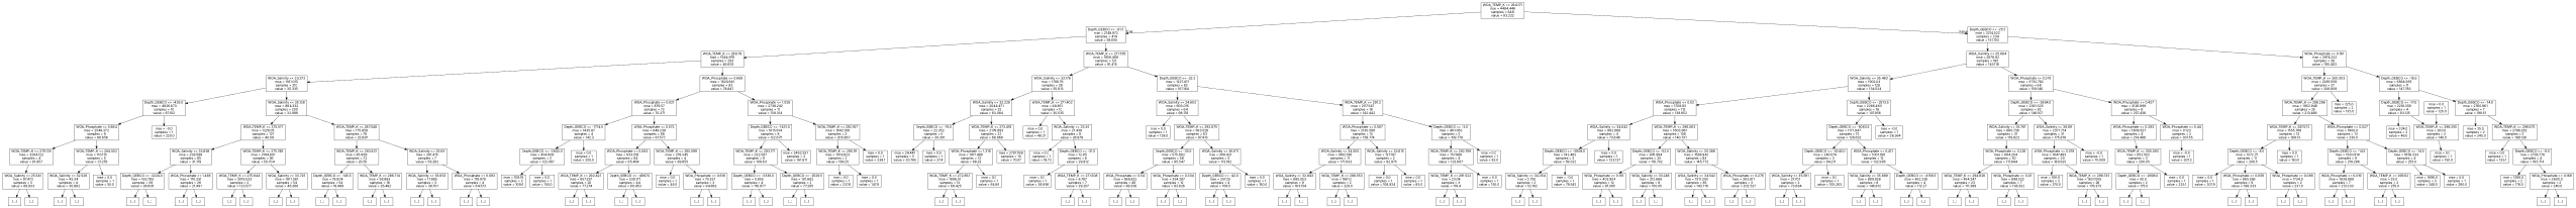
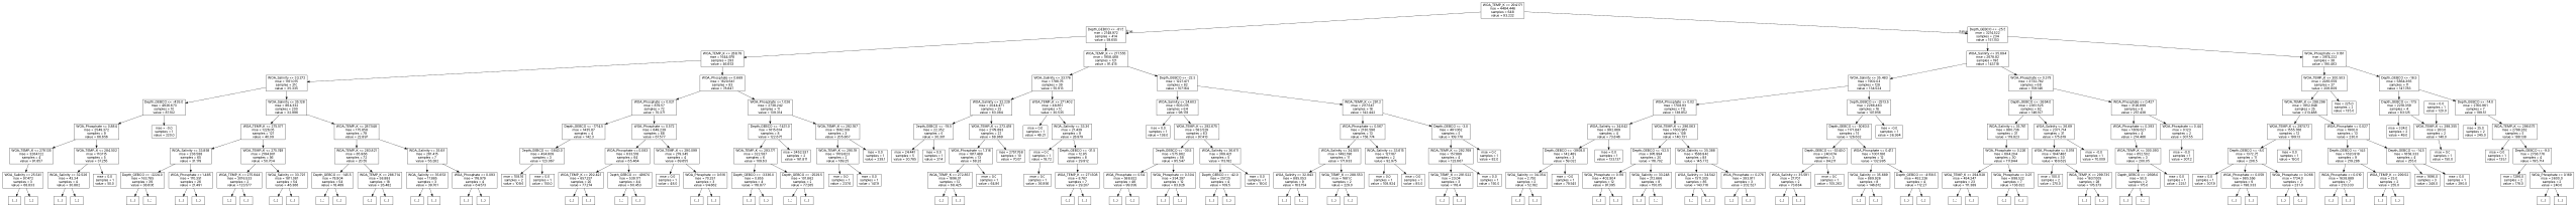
  digraph {
    fontname=Inter
    node [fontname=Inter shape=box]
    edge [fontname=Inter]
    n1 [label="WOA_TEMP_K <= 294.171\nmse = 4484.446\nsamples = 648\nvalue = 93.222"]
    n2 [label="Depth_GEBCO <= -81.5\nmse = 2148.972\nsamples = 414\nvalue = 59.655"]
    n3 [label="Depth_GEBCO <= -25.5\nmse = 3214.522\nsamples = 234\nvalue = 151.153"]
    n4 [label="WOA_TEMP_K <= 288.79\nmse = 1644.978\nsamples = 293\nvalue = 46.653"]
    n5 [label="WOA_TEMP_K <= 277.555\nmse = 1958.468\nsamples = 121\nvalue = 91.415"]
    n6 [label="WOA_Salinity <= 35.694\nmse = 2678.82\nsamples = 196\nvalue = 143.118"]
    n7 [label="WOA_Phosphate <= 0.161\nmse = 3974.232\nsamples = 38\nvalue = 190.463"]
    n8 [label="WOA_Salinity <= 33.272\nmse = 1161.015\nsamples = 210\nvalue = 35.335"]
    n9 [label="WOA_Phosphate <= 0.669\nmse = 1620.641\nsamples = 83\nvalue = 78.847"]
    n10 [label="WOA_Salinity <= 33.176\nmse = 1786.76\nsamples = 39\nvalue = 55.913"]
    n11 [label="Depth_GEBCO <= -22.5\nmse = 1227.471\nsamples = 82\nvalue = 107.164"]
    n12 [label="Depth_GEBCO <= -435.0\nmse = 4926.673\nsamples = 10\nvalue = 87.102"]
    n13 [label="WOA_Salinity <= 35.128\nmse = 864.332\nsamples = 200\nvalue = 32.996"]
    n14 [label="WOA_Phosphate <= 0.021\nmse = 879.57\nsamples = 72\nvalue = 70.371"]
    n15 [label="WOA_Phosphate <= 1.026\nmse = 2738.242\nsamples = 11\nvalue = 139.314"]
    n16 [label="WOA_Phosphate <= 0.884\nmse = 2549.372\nsamples = 9\nvalue = 66.656"]
    n17 [label="mse = -0.0\nsamples = 1\nvalue = 220.0"]
    n18 [label="WOA_TEMP_K <= 275.571\nmse = 1226.05\nsamples = 121\nvalue = 40.09"]
    n19 [label="WOA_TEMP_K <= 287.548\nmse = 175.858\nsamples = 79\nvalue = 22.897"]
    n20 [label="WOA_TEMP_K <= 279.135\nmse = 3264.122\nsamples = 4\nvalue = 91.857"]
    n21 [label="WOA_TEMP_K <= 284.502\nmse = 110.115\nsamples = 5\nvalue = 37.255"]
    n22 [label="WOA_Salinity <= 25.541\nmse = 97.472\nsamples = 3\nvalue = 68.833"]
    n23 [label="WOA_Salinity <= 32.526\nmse = 43.34\nsamples = 4\nvalue = 30.882"]
    n24 [label="mse = 0.0\nsamples = 1\nvalue = 50.0"]
    n25 [label="(...)"]
    n26 [label="(...)"]
    n27 [label="(...)"]
    n28 [label="(...)"]
    n29 [label="WOA_Salinity <= 33.858\nmse = 238.588\nsamples = 65\nvalue = 31.179"]
    n30 [label="WOA_TEMP_K <= 275.749\nmse = 2194.901\nsamples = 56\nvalue = 50.704"]
    n31 [label="WOA_TEMP_K <= 283.821\nmse = 85.966\nsamples = 72\nvalue = 20.55"]
    n32 [label="WOA_Salinity <= 35.68\nmse = 261.415\nsamples = 7\nvalue = 56.282"]
    n33 [label="Depth_GEBCO <= -2224.0\nmse = 163.785\nsamples = 39\nvalue = 38.606"]
    n34 [label="WOA_Phosphate <= 1.485\nmse = 170.351\nsamples = 26\nvalue = 21.491"]
    n35 [label="WOA_TEMP_K <= 275.644\nmse = 3016.533\nsamples = 2\nvalue = 123.577"]
    n36 [label="WOA_Salinity <= 33.725\nmse = 1811.081\nsamples = 54\nvalue = 46.366"]
    n37 [label="(...)"]
    n38 [label="(...)"]
    n39 [label="(...)"]
    n40 [label="(...)"]
    n41 [label="(...)"]
    n42 [label="(...)"]
    n43 [label="(...)"]
    n44 [label="(...)"]
    n45 [label="Depth_GEBCO <= -145.5\nmse = 78.904\nsamples = 54\nvalue = 18.489"]
    n46 [label="WOA_TEMP_K <= 286.714\nmse = 58.888\nsamples = 18\nvalue = 26.482"]
    n47 [label="WOA_Salinity <= 35.653\nmse = 17.885\nsamples = 3\nvalue = 39.701"]
    n48 [label="WOA_Phosphate <= 0.093\nmse = 176.979\nsamples = 4\nvalue = 64.573"]
    n49 [label="(...)"]
    n50 [label="(...)"]
    n51 [label="(...)"]
    n52 [label="(...)"]
    n53 [label="(...)"]
    n54 [label="(...)"]
    n55 [label="(...)"]
    n56 [label="(...)"]
    n57 [label="Depth_GEBCO <= -1714.5\nmse = 1435.87\nsamples = 4\nvalue = 142.3"]
    n58 [label="WOA_Phosphate <= 0.572\nmse = 649.239\nsamples = 68\nvalue = 67.577"]
    n59 [label="Depth_GEBCO <= -1431.0\nmse = 1615.614\nsamples = 8\nvalue = 122.675"]
    n60 [label="WOA_TEMP_K <= 292.187\nmse = 1692.109\nsamples = 3\nvalue = 205.867"]
    n61 [label="Depth_GEBCO <= -3843.0\nmse = 434.809\nsamples = 3\nvalue = 123.067"]
-   n62 [label="mse = 0.0\nsamples = 1\nvalue = 200.0"]
    n63 [label="WOA_Phosphate <= 0.083\nmse = 633.518\nsamples = 64\nvalue = 65.464"]
    n64 [label="WOA_TEMP_K <= 290.099\nmse = 279.345\nsamples = 4\nvalue = 89.655"]
    n65 [label="mse = 108.16\nsamples = 2\nvalue = 109.6"]
    n66 [label="mse = 0.0\nsamples = 1\nvalue = 150.0"]
    n67 [label="WOA_TEMP_K <= 292.423\nmse = 657.257\nsamples = 20\nvalue = 77.274"]
    n68 [label="Depth_GEBCO <= -4987.0\nmse = 539.171\nsamples = 44\nvalue = 60.453"]
    n69 [label="mse = 0.0\nsamples = 1\nvalue = 48.0"]
    n70 [label="WOA_Phosphate <= 0.616\nmse = 70.257\nsamples = 3\nvalue = 94.862"]
    n71 [label="(...)"]
    n72 [label="(...)"]
    n73 [label="(...)"]
    n74 [label="(...)"]
    n75 [label="(...)"]
    n76 [label="(...)"]
    n77 [label="WOA_TEMP_K <= 293.171\nmse = 322.587\nsamples = 6\nvalue = 109.63"]
    n78 [label="mse = 3452.537\nsamples = 2\nvalue = 161.811"]
    n79 [label="WOA_TEMP_K <= 290.19\nmse = 1709.823\nsamples = 2\nvalue = 189.25"]
    n80 [label="mse = 0.0\nsamples = 1\nvalue = 239.1"]
    n81 [label="Depth_GEBCO <= -3336.0\nmse = 0.855\nsamples = 4\nvalue = 118.877"]
    n82 [label="Depth_GEBCO <= -2529.5\nmse = 101.862\nsamples = 2\nvalue = 77.265"]
    n83 [label="(...)"]
    n84 [label="(...)"]
    n85 [label="(...)"]
    n86 [label="(...)"]
    n87 [label="mse = 0.0\nsamples = 1\nvalue = 237.6"]
    n88 [label="mse = 0.0\nsamples = 1\nvalue = 147.9"]
    n89 [label="WOA_Salinity <= 32.229\nmse = 2044.471\nsamples = 29\nvalue = 63.084"]
    n90 [label="WOA_TEMP_K <= 271.402\nmse = 48.851\nsamples = 10\nvalue = 30.535"]
    n91 [label="WOA_Salinity <= 24.602\nmse = 603.015\nsamples = 64\nvalue = 98.178"]
    n92 [label="WOA_TEMP_K <= 291.2\nmse = 2117.547\nsamples = 18\nvalue = 142.442"]
    n93 [label="Depth_GEBCO <= -19.5\nmse = 22.352\nsamples = 6\nvalue = 30.301"]
    n94 [label="WOA_TEMP_K <= 273.418\nmse = 2179.893\nsamples = 23\nvalue = 68.969"]
    n95 [label="mse = 0.0\nsamples = 1\nvalue = 49.21"]
    n96 [label="WOA_Salinity <= 33.36\nmse = 21.439\nsamples = 9\nvalue = 28.979"]
    n97 [label="mse = 24.441\nsamples = 5\nvalue = 30.785"]
    n98 [label="mse = 0.0\nsamples = 1\nvalue = 27.4"]
    n99 [label="WOA_Phosphate <= 1.316\nmse = 1817.489\nsamples = 13\nvalue = 68.28"]
    n100 [label="mse = 2757.768\nsamples = 10\nvalue = 70.07"]
    n101 [label="WOA_TEMP_K <= 272.853\nmse = 1896.01\nsamples = 12\nvalue = 68.425"]
    n102 [label="mse = 0.0\nsamples = 1\nvalue = 64.96"]
    n103 [label="(...)"]
    n104 [label="(...)"]
    n105 [label="mse = 0.0\nsamples = 1\nvalue = 18.72"]
    n106 [label="Depth_GEBCO <= -31.5\nmse = 12.95\nsamples = 8\nvalue = 29.912"]
    n107 [label="WOA_TEMP_K <= 271.508\nmse = 8.787\nsamples = 7\nvalue = 29.207"]
    n108 [label="mse = 0.0\nsamples = 1\nvalue = 36.956"]
    n109 [label="(...)"]
    n110 [label="(...)"]
    n111 [label="mse = 0.0\nsamples = 1\nvalue = 138.0"]
    n112 [label="WOA_TEMP_K <= 292.675\nmse = 583.529\nsamples = 63\nvalue = 97.413"]
    n113 [label="WOA_Phosphate <= 0.567\nmse = 2130.596\nsamples = 13\nvalue = 158.774"]
    n114 [label="Depth_GEBCO <= -3.0\nmse = 491.062\nsamples = 5\nvalue = 109.778"]
    n115 [label="Depth_GEBCO <= -30.5\nmse = 575.962\nsamples = 58\nvalue = 95.547"]
    n116 [label="WOA_Salinity <= 36.611\nmse = 369.421\nsamples = 5\nvalue = 113.182"]
    n117 [label="WOA_Phosphate <= 0.54\nmse = 588.822\nsamples = 46\nvalue = 99.399"]
    n118 [label="WOA_Phosphate <= 0.304\nmse = 354.297\nsamples = 12\nvalue = 83.826"]
    n119 [label="Depth_GEBCO <= -42.0\nmse = 257.25\nsamples = 4\nvalue = 109.5"]
    n120 [label="mse = 0.0\nsamples = 1\nvalue = 150.0"]
    n121 [label="(...)"]
    n122 [label="(...)"]
    n123 [label="(...)"]
    n124 [label="(...)"]
    n125 [label="(...)"]
    n126 [label="(...)"]
    n127 [label="WOA_Salinity <= 34.505\nmse = 1492.196\nsamples = 11\nvalue = 171.933"]
    n128 [label="WOA_Salinity <= 33.615\nmse = 127.187\nsamples = 2\nvalue = 92.975"]
    n129 [label="WOA_TEMP_K <= 292.769\nmse = 157.889\nsamples = 4\nvalue = 123.667"]
    n130 [label="mse = 0.0\nsamples = 1\nvalue = 82.0"]
    n131 [label="WOA_Salinity <= 32.843\nmse = 885.053\nsamples = 9\nvalue = 163.154"]
    n132 [label="WOA_TEMP_K <= 288.553\nmse = 1681.0\nsamples = 2\nvalue = 229.0"]
    n133 [label="mse = 0.0\nsamples = 1\nvalue = 108.924"]
    n134 [label="mse = 0.0\nsamples = 1\nvalue = 85.0"]
    n135 [label="(...)"]
    n136 [label="(...)"]
    n137 [label="(...)"]
    n138 [label="(...)"]
    n139 [label="WOA_TEMP_K <= 291.522\nmse = 23.04\nsamples = 3\nvalue = 118.4"]
    n140 [label="mse = 0.0\nsamples = 1\nvalue = 150.0"]
    n141 [label="(...)"]
    n142 [label="(...)"]
    n143 [label="WOA_Salinity <= 35.483\nmse = 1902.04\nsamples = 128\nvalue = 134.524"]
    n144 [label="WOA_Phosphate <= 0.378\nmse = 3732.782\nsamples = 68\nvalue = 159.146"]
    n145 [label="WOA_TEMP_K <= 300.503\nmse = 2285.559\nsamples = 27\nvalue = 206.809"]
    n146 [label="Depth_GEBCO <= -16.5\nmse = 5864.365\nsamples = 11\nvalue = 147.783"]
    n147 [label="WOA_Phosphate <= 0.02\nmse = 1708.93\nsamples = 112\nvalue = 138.852"]
    n148 [label="Depth_GEBCO <= -2513.5\nmse = 2266.463\nsamples = 16\nvalue = 107.956"]
    n149 [label="Depth_GEBCO <= -3654.0\nmse = 2361.525\nsamples = 62\nvalue = 146.107"]
    n150 [label="WOA_Phosphate <= 0.427\nmse = 3126.899\nsamples = 6\nvalue = 257.438"]
    n151 [label="WOA_Salinity <= 34.642\nmse = 992.869\nsamples = 4\nvalue = 73.846"]
    n152 [label="WOA_TEMP_K <= 296.063\nmse = 1603.961\nsamples = 108\nvalue = 140.731"]
    n153 [label="Depth_GEBCO <= -5063.5\nmse = 1171.847\nsamples = 15\nvalue = 126.632"]
    n154 [label="mse = -0.0\nsamples = 1\nvalue = 36.364"]
    n155 [label="Depth_GEBCO <= -3908.0\nmse = 142.489\nsamples = 3\nvalue = 59.023"]
    n156 [label="mse = 0.0\nsamples = 1\nvalue = 133.137"]
    n157 [label="Depth_GEBCO <= -52.5\nmse = 976.994\nsamples = 20\nvalue = 116.702"]
    n158 [label="WOA_Salinity <= 35.388\nmse = 1588.943\nsamples = 88\nvalue = 145.772"]
    n159 [label="WOA_Salinity <= 34.354\nmse = 2.793\nsamples = 2\nvalue = 52.182"]
    n160 [label="mse = -0.0\nsamples = 1\nvalue = 79.545"]
    n161 [label="(...)"]
    n162 [label="(...)"]
    n163 [label="WOA_Phosphate <= 0.116\nmse = 402.904\nsamples = 12\nvalue = 97.395"]
    n164 [label="WOA_Salinity <= 33.248\nmse = 212.666\nsamples = 8\nvalue = 150.05"]
    n165 [label="WOA_Salinity <= 34.542\nmse = 1511.305\nsamples = 85\nvalue = 143.716"]
    n166 [label="WOA_Phosphate <= 0.276\nmse = 393.911\nsamples = 3\nvalue = 202.527"]
    n167 [label="(...)"]
    n168 [label="(...)"]
    n169 [label="(...)"]
    n170 [label="(...)"]
    n171 [label="(...)"]
    n172 [label="(...)"]
    n173 [label="(...)"]
    n174 [label="(...)"]
    n175 [label="Depth_GEBCO <= -5340.0\nmse = 240.074\nsamples = 3\nvalue = 84.211"]
    n176 [label="WOA_Phosphate <= 0.413\nmse = 1001.186\nsamples = 12\nvalue = 132.995"]
    n177 [label="WOA_Salinity <= 35.591\nmse = 27.701\nsamples = 2\nvalue = 73.684"]
    n178 [label="mse = 0.0\nsamples = 1\nvalue = 105.263"]
    n179 [label="WOA_Salinity <= 35.689\nmse = 889.926\nsamples = 8\nvalue = 146.812"]
    n180 [label="Depth_GEBCO <= -4156.5\nmse = 452.226\nsamples = 4\nvalue = 112.27"]
    n181 [label="(...)"]
    n182 [label="(...)"]
    n183 [label="(...)"]
    n184 [label="(...)"]
    n185 [label="(...)"]
    n186 [label="(...)"]
    n187 [label="WOA_Salinity <= 35.761\nmse = 880.736\nsamples = 31\nvalue = 119.823"]
    n188 [label="WOA_Salinity <= 36.69\nmse = 2371.714\nsamples = 31\nvalue = 175.819"]
    n189 [label="WOA_Phosphate <= 0.393\nmse = 1809.627\nsamples = 4\nvalue = 214.486"]
    n190 [label="WOA_Phosphate <= 0.44\nmse = 0.123\nsamples = 2\nvalue = 307.55"]
    n191 [label="WOA_Phosphate <= 0.226\nmse = 694.204\nsamples = 30\nvalue = 117.844"]
    n192 [label="WOA_Phosphate <= 0.018\nmse = 1947.486\nsamples = 30\nvalue = 180.629"]
    n193 [label="mse = -0.0\nsamples = 1\nvalue = 70.009"]
    n194 [label="WOA_TEMP_K <= 294.928\nmse = 454.247\nsamples = 23\nvalue = 111.389"]
    n195 [label="WOA_Phosphate <= 0.25\nmse = 898.522\nsamples = 7\nvalue = 138.823"]
    n196 [label="(...)"]
    n197 [label="(...)"]
    n198 [label="(...)"]
    n199 [label="(...)"]
    n200 [label="mse = 100.0\nsamples = 2\nvalue = 270.0"]
    n201 [label="WOA_TEMP_K <= 299.739\nmse = 1637.005\nsamples = 28\nvalue = 176.373"]
    n202 [label="(...)"]
    n203 [label="(...)"]
    n204 [label="WOA_TEMP_K <= 300.093\nmse = 652.502\nsamples = 3\nvalue = 200.05"]
    n205 [label="mse = -0.0\nsamples = 1\nvalue = 307.2"]
    n206 [label="Depth_GEBCO <= -2698.0\nmse = 50.0\nsamples = 2\nvalue = 175.0"]
    n207 [label="mse = 0.0\nsamples = 1\nvalue = 225.1"]
    n208 [label="(...)"]
    n209 [label="(...)"]
    n210 [label="mse = 0.0\nsamples = 1\nvalue = 307.9"]
    n211 [label="WOA_TEMP_K <= 298.296\nmse = 1952.948\nsamples = 25\nvalue = 213.488"]
    n212 [label="mse = 225.0\nsamples = 2\nvalue = 135.0"]
    n213 [label="Depth_GEBCO <= -17.5\nmse = 2218.359\nsamples = 4\nvalue = 83.125"]
    n214 [label="Depth_GEBCO <= -14.0\nmse = 2760.961\nsamples = 7\nvalue = 199.51"]
    n215 [label="WOA_TEMP_K <= 297.572\nmse = 1555.766\nsamples = 12\nvalue = 199.13"]
    n216 [label="WOA_Phosphate <= 0.027\nmse = 1900.0\nsamples = 13\nvalue = 230.0"]
    n217 [label="Depth_GEBCO <= -8.0\nmse = 1372.75\nsamples = 11\nvalue = 206.5"]
    n218 [label="mse = 0.0\nsamples = 1\nvalue = 150.0"]
    n219 [label="Depth_GEBCO <= -14.5\nmse = 1620.918\nsamples = 9\nvalue = 219.286"]
    n220 [label="Depth_GEBCO <= -14.5\nmse = 1658.333\nsamples = 4\nvalue = 255.0"]
    n221 [label="WOA_Phosphate <= 0.059\nmse = 985.556\nsamples = 9\nvalue = 198.333"]
    n222 [label="WOA_Phosphate <= 0.066\nmse = 1734.0\nsamples = 2\nvalue = 231.0"]
    n223 [label="(...)"]
    n224 [label="(...)"]
    n225 [label="(...)"]
    n226 [label="(...)"]
    n227 [label="WOA_Phosphate <= 0.019\nmse = 1638.889\nsamples = 7\nvalue = 213.333"]
    n228 [label="WOA_TEMP_K <= 299.52\nmse = 25.0\nsamples = 2\nvalue = 255.0"]
    n229 [label="mse = 1696.0\nsamples = 3\nvalue = 248.0"]
    n230 [label="mse = 0.0\nsamples = 1\nvalue = 290.0"]
    n231 [label="(...)"]
    n232 [label="(...)"]
    n233 [label="(...)"]
    n234 [label="(...)"]
    n235 [label="WOA_TEMP_K <= 298.355\nmse = 200.0\nsamples = 2\nvalue = 140.0"]
    n236 [label="mse = 324.0\nsamples = 2\nvalue = 49.0"]
    n237 [label="mse = 25.0\nsamples = 2\nvalue = 245.0"]
    n238 [label="WOA_TEMP_K <= 296.675\nmse = 2798.282\nsamples = 5\nvalue = 188.138"]
    n239 [label="mse = 0.0\nsamples = 1\nvalue = 150.0"]
    n240 [label="mse = 0.0\nsamples = 1\nvalue = 120.0"]
    n241 [label="mse = 0.0\nsamples = 1\nvalue = 135.1"]
    n242 [label="Depth_GEBCO <= -9.0\nmse = 2738.776\nsamples = 4\nvalue = 195.714"]
    n243 [label="mse = 1296.0\nsamples = 2\nvalue = 178.0"]
    n244 [label="WOA_Phosphate <= 0.169\nmse = 3600.0\nsamples = 2\nvalue = 240.0"]
    n245 [label="(...)"]
    n246 [label="(...)"]
    n1 -> n2 [headlabel=True labelangle=45 labeldistance=2.5]
    n1 -> n3 [headlabel=False labelangle=-45 labeldistance=2.5]
    n2 -> n4
    n2 -> n5
    n3 -> n6
    n3 -> n7
    n4 -> n8
    n4 -> n9
    n5 -> n10
    n5 -> n11
    n6 -> n143
    n6 -> n144
    n7 -> n145
    n7 -> n146
    n8 -> n12
    n8 -> n13
    n9 -> n14
    n9 -> n15
    n10 -> n89
    n10 -> n90
    n11 -> n91
    n11 -> n92
    n12 -> n16
    n12 -> n17
    n13 -> n18
    n13 -> n19
    n14 -> n57
    n14 -> n58
    n15 -> n59
    n15 -> n60
    n16 -> n20
    n16 -> n21
    n18 -> n29
    n18 -> n30
    n19 -> n31
    n19 -> n32
    n20 -> n22
    n21 -> n23
    n21 -> n24
    n22 -> n25
    n22 -> n26
    n23 -> n27
    n23 -> n28
    n29 -> n33
    n29 -> n34
    n30 -> n35
    n30 -> n36
    n31 -> n45
    n31 -> n46
    n32 -> n47
    n32 -> n48
    n33 -> n37
    n33 -> n38
    n34 -> n39
    n34 -> n40
    n35 -> n41
    n35 -> n42
    n36 -> n43
    n36 -> n44
    n45 -> n49
    n45 -> n50
    n46 -> n51
    n46 -> n52
    n47 -> n53
    n47 -> n54
    n48 -> n55
    n48 -> n56
    n57 -> n61
-   n57 -> n62
    n58 -> n63
    n58 -> n64
    n59 -> n77
    n59 -> n78
    n60 -> n79
    n60 -> n80
    n61 -> n65
    n61 -> n66
    n63 -> n67
    n63 -> n68
    n64 -> n69
    n64 -> n70
    n67 -> n71
    n67 -> n72
    n68 -> n73
    n68 -> n74
    n70 -> n75
    n70 -> n76
    n77 -> n81
    n77 -> n82
    n79 -> n87
    n79 -> n88
    n81 -> n83
    n81 -> n84
    n82 -> n85
    n82 -> n86
    n89 -> n93
    n89 -> n94
    n90 -> n95
    n90 -> n96
    n91 -> n111
    n91 -> n112
    n92 -> n113
    n92 -> n114
    n93 -> n97
    n93 -> n98
    n94 -> n99
    n94 -> n100
    n96 -> n105
    n96 -> n106
    n99 -> n101
    n99 -> n102
    n101 -> n103
    n101 -> n104
    n106 -> n107
-   n106 -> n108
+   n105 -> n108
    n107 -> n109
    n107 -> n110
    n112 -> n115
    n112 -> n116
    n113 -> n127
    n113 -> n128
    n114 -> n129
    n114 -> n130
    n115 -> n117
    n115 -> n118
    n116 -> n119
    n116 -> n120
    n117 -> n121
    n117 -> n122
    n118 -> n123
    n118 -> n124
    n119 -> n125
    n119 -> n126
    n127 -> n131
    n127 -> n132
    n128 -> n133
    n128 -> n134
    n129 -> n139
    n129 -> n140
    n131 -> n135
    n131 -> n136
    n132 -> n137
    n132 -> n138
    n139 -> n141
    n139 -> n142
    n143 -> n147
    n143 -> n148
    n144 -> n149
    n144 -> n150
    n145 -> n211
    n145 -> n212
    n146 -> n213
    n146 -> n214
    n147 -> n151
    n147 -> n152
    n148 -> n153
    n148 -> n154
    n149 -> n187
    n149 -> n188
    n150 -> n189
    n150 -> n190
    n151 -> n155
    n151 -> n156
    n152 -> n157
    n152 -> n158
    n153 -> n175
    n153 -> n176
    n155 -> n159
    n155 -> n160
    n157 -> n163
    n157 -> n164
    n158 -> n165
    n158 -> n166
    n159 -> n161
    n159 -> n162
    n163 -> n167
    n163 -> n168
    n164 -> n169
    n164 -> n170
    n165 -> n171
    n165 -> n172
    n166 -> n173
    n166 -> n174
    n175 -> n177
    n175 -> n178
    n176 -> n179
    n176 -> n180
    n177 -> n181
    n177 -> n182
    n179 -> n183
    n179 -> n184
    n180 -> n185
    n180 -> n186
    n187 -> n191
    n188 -> n192
    n188 -> n193
    n189 -> n204
    n190 -> n205
    n191 -> n194
    n191 -> n195
    n192 -> n200
    n192 -> n201
    n194 -> n196
    n194 -> n197
    n195 -> n198
    n195 -> n199
    n201 -> n202
    n201 -> n203
    n204 -> n206
    n204 -> n207
    n206 -> n208
    n206 -> n209
    n211 -> n215
    n211 -> n216
    n213 -> n235
    n213 -> n236
    n214 -> n237
    n214 -> n238
    n215 -> n217
    n215 -> n218
    n216 -> n219
    n216 -> n220
    n217 -> n210
    n217 -> n221
    n217 -> n222
    n219 -> n227
    n219 -> n228
    n220 -> n229
    n220 -> n230
    n221 -> n223
    n221 -> n224
    n222 -> n225
    n222 -> n226
    n227 -> n231
    n227 -> n232
    n228 -> n233
    n228 -> n234
    n235 -> n239
    n238 -> n241
    n238 -> n242
    n240 -> n235
    n242 -> n243
    n242 -> n244
    n244 -> n245
    n244 -> n246
  }
